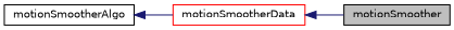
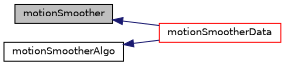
  digraph {
    rankdir=LR
    node [color=black fontname=Helvetica fontsize=10 shape=record]
    edge [color=midnightblue dir=back fontname=Helvetica fontsize=10 labelfontname=Helvetica labelfontsize=10 style=solid]
    n1 [fillcolor=grey75 fontcolor=black height=0.2 label=motionSmoother style=filled width=0.4]
    n2 [color=red height=0.2 label=motionSmootherData width=0.4]
    n3 [height=0.2 label=motionSmootherAlgo width=0.4]
-   n2 -> n1
+   n1 -> n2
    n3 -> n2
  }
